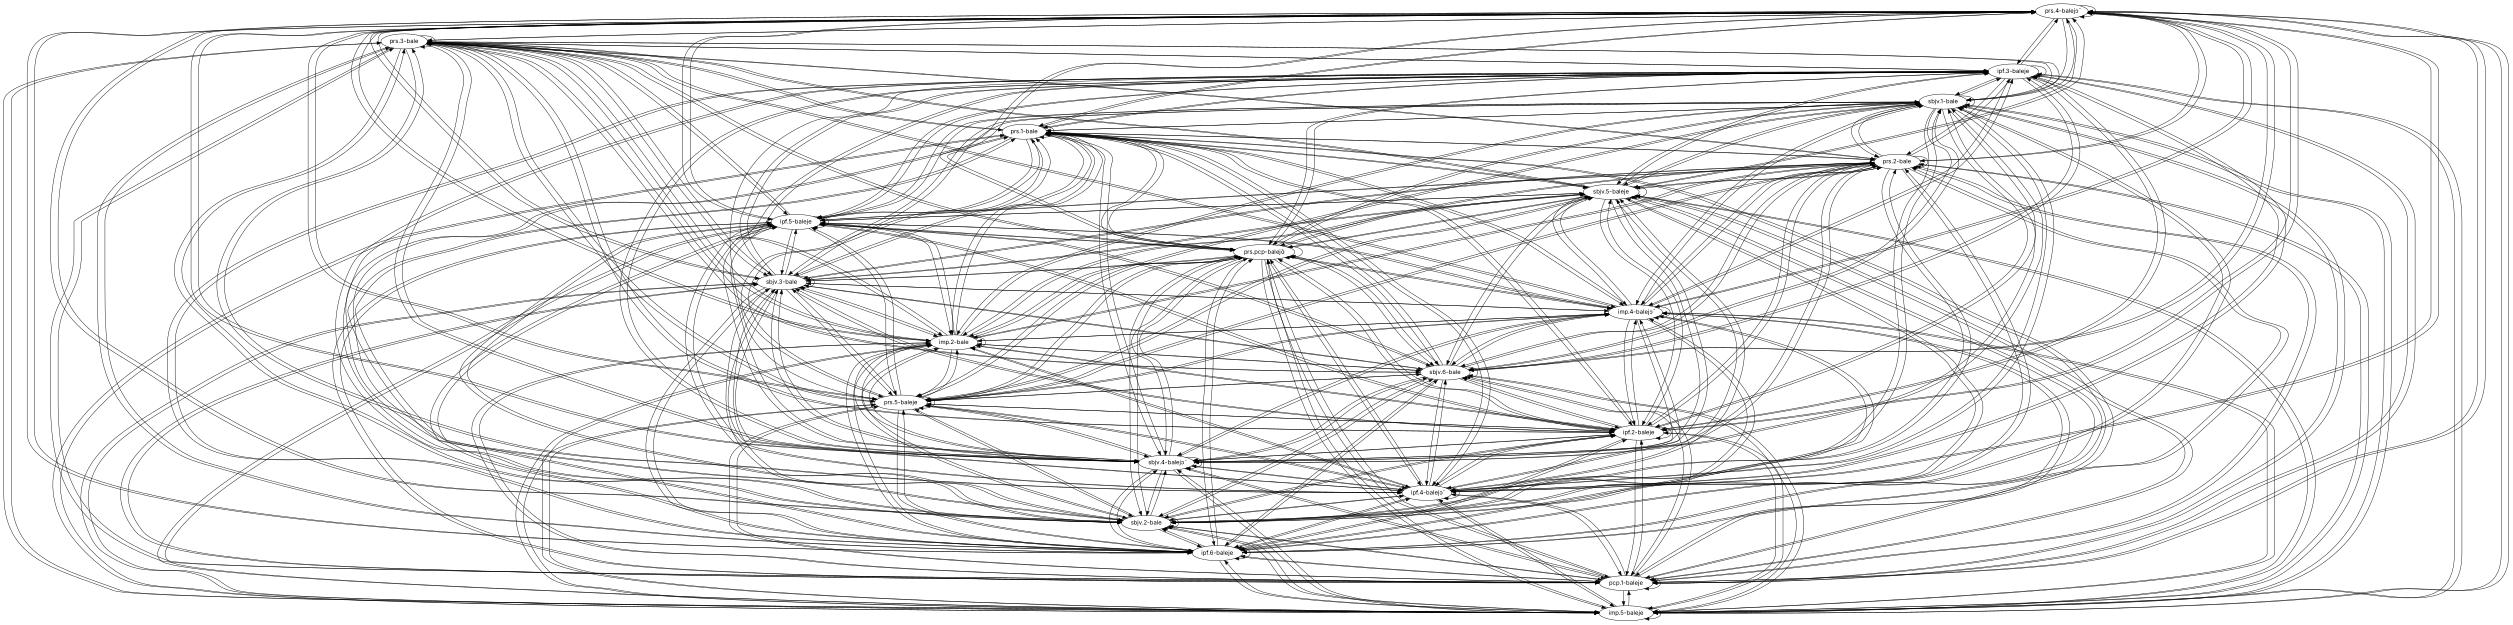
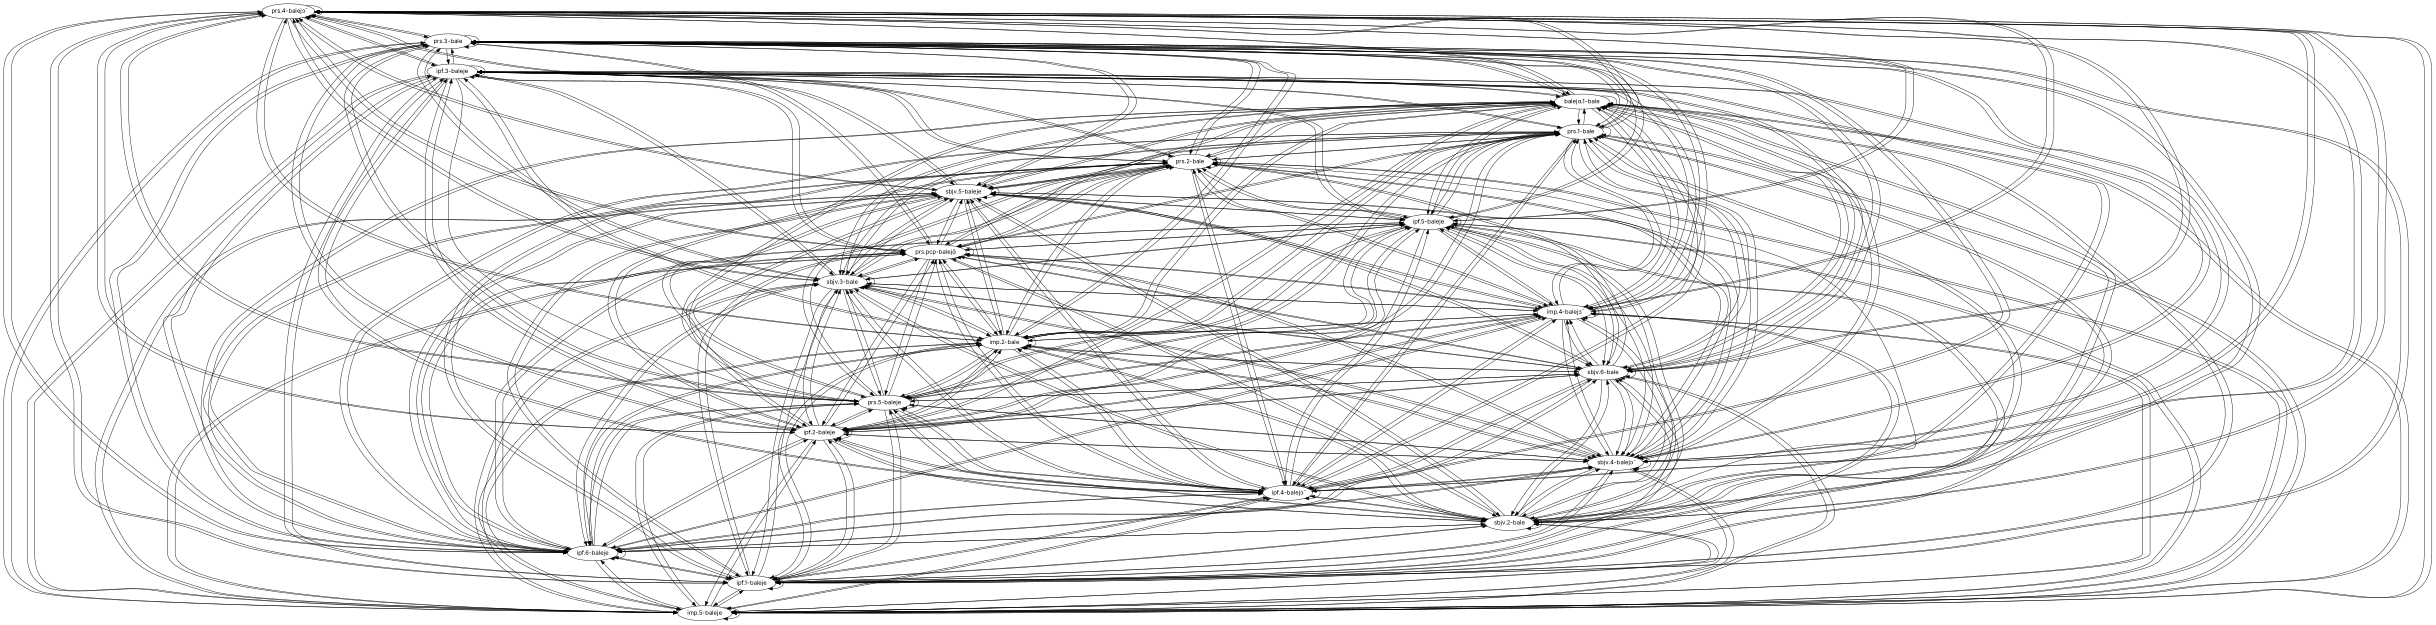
  digraph {
    fontname=Inter
    node [fontname=Inter tense=ipf weight=1.0]
    edge [fontname=Inter weight=1.0]
    n1 [cell="prs.4" label="prs.4-balejɔ̃" tense=prs]
    n2 [cell="prs.3" label="prs.3-bale" tense=prs weight=0.3]
    n3 [cell="imp.5" label="imp.5-baleje" tense=imp]
-   n4 [cell="ipf.1" label="pcp.1-baleje"]
+   n4 [cell="ipf.1" label="ipf.1-baleje"]
    n5 [cell="ipf.6" label="ipf.6-baleje"]
    n6 [cell="sbjv.2" label="sbjv.2-bale" tense=sbjv weight=0.34]
    n7 [cell="ipf.4" label="ipf.4-balejɔ̃"]
    n8 [cell="sbjv.4" label="sbjv.4-balejɔ̃" tense=sbjv]
    n9 [cell="ipf.2" label="ipf.2-baleje"]
    n10 [cell="prs.5" label="prs.5-baleje" tense=prs]
    n11 [cell="sbjv.6" label="sbjv.6-bale" tense=sbjv weight=0.34]
    n12 [cell="imp.2" label="imp.2-bale" tense=imp weight=0.3]
    n13 [cell="imp.4" label="imp.4-balejɔ̃" tense=imp]
    n14 [cell="sbjv.3" label="sbjv.3-bale" tense=sbjv weight=0.34]
    n15 [cell="prs.pcp" label="prs.pcp-balejɑ̃" tense="prs.pcp"]
    n16 [cell="ipf.5" label="ipf.5-baleje"]
    n17 [cell="sbjv.5" label="sbjv.5-baleje" tense=sbjv]
    n18 [cell="prs.2" label="prs.2-bale" tense=prs weight=0.3]
    n19 [cell="prs.1" label="prs.1-bale" tense=prs weight=0.3]
-   n20 [cell="sbjv.1" label="sbjv.1-bale" tense=sbjv weight=0.34]
+   n20 [cell="sbjv.1" label="balejɑ.1-bale" tense=sbjv weight=0.34]
    n21 [cell="ipf.3" label="ipf.3-baleje"]
    n1 -> n1
    n1 -> n2 [weight=0.09]
    n1 -> n3
    n1 -> n4
    n1 -> n5
    n1 -> n6 [weight=0.1156]
    n1 -> n7
    n1 -> n8
    n1 -> n9
    n1 -> n10
    n1 -> n11 [weight=0.1156]
    n1 -> n12 [weight=0.09]
    n1 -> n13
    n1 -> n14 [weight=0.1156]
    n1 -> n15
    n1 -> n16
    n1 -> n17
    n1 -> n18 [weight=0.09]
    n1 -> n19 [weight=0.09]
    n1 -> n20 [weight=0.1156]
    n1 -> n21
    n2 -> n1 [weight=0.15]
    n2 -> n2 [weight=0.3]
    n2 -> n3 [weight=0.0]
    n2 -> n4 [weight=0.0]
    n2 -> n5 [weight=0.0]
    n2 -> n6 [weight=0.17]
    n2 -> n7 [weight=0.54]
    n2 -> n8 [weight=0.57]
    n2 -> n9 [weight=0.0]
    n2 -> n10 [weight=0.15]
    n2 -> n11 [weight=0.17]
    n2 -> n12 [weight=0.3]
    n2 -> n13 [weight=0.0]
    n2 -> n14 [weight=0.17]
    n2 -> n15 [weight=0.0]
    n2 -> n16 [weight=0.54]
    n2 -> n17 [weight=0.57]
    n2 -> n18 [weight=0.3]
    n2 -> n19 [weight=0.3]
    n2 -> n20 [weight=0.17]
    n2 -> n21 [weight=0.0]
    n3 -> n1
    n3 -> n2 [weight=0.09]
    n3 -> n3
    n3 -> n4
    n3 -> n5
    n3 -> n6 [weight=0.1088]
    n3 -> n7
    n3 -> n8
    n3 -> n9
    n3 -> n10
    n3 -> n11 [weight=0.1088]
    n3 -> n12 [weight=0.084]
    n3 -> n13
    n3 -> n14 [weight=0.1088]
    n3 -> n15
    n3 -> n16
    n3 -> n17
    n3 -> n18 [weight=0.09]
    n3 -> n19 [weight=0.084]
    n3 -> n20 [weight=0.1088]
    n3 -> n21
    n4 -> n1
    n4 -> n2 [weight=0.09]
    n4 -> n3
    n4 -> n4
    n4 -> n5
    n4 -> n6 [weight=0.1156]
    n4 -> n7
    n4 -> n8
    n4 -> n9
    n4 -> n10
    n4 -> n11 [weight=0.1156]
    n4 -> n12 [weight=0.09]
    n4 -> n13
    n4 -> n14 [weight=0.1156]
    n4 -> n15
    n4 -> n16
    n4 -> n17
    n4 -> n18 [weight=0.09]
    n4 -> n19 [weight=0.09]
    n4 -> n20 [weight=0.1156]
    n4 -> n21
    n5 -> n1
    n5 -> n2 [weight=0.09]
    n5 -> n3
    n5 -> n4
    n5 -> n5
    n5 -> n6 [weight=0.1156]
    n5 -> n7
    n5 -> n8
    n5 -> n9
    n5 -> n10
    n5 -> n11 [weight=0.1156]
    n5 -> n12 [weight=0.09]
    n5 -> n13
    n5 -> n14 [weight=0.1156]
    n5 -> n15
    n5 -> n16
    n5 -> n17
    n5 -> n18 [weight=0.09]
    n5 -> n19 [weight=0.09]
    n5 -> n20 [weight=0.1156]
    n5 -> n21
    n6 -> n1 [weight=0.3]
    n6 -> n2 [weight=0.3]
    n6 -> n3 [weight=0.31]
    n6 -> n4 [weight=0.3]
    n6 -> n5 [weight=0.3]
    n6 -> n6 [weight=0.34]
    n6 -> n7
    n6 -> n8
    n6 -> n9 [weight=0.3]
    n6 -> n10 [weight=0.3]
    n6 -> n11 [weight=0.34]
    n6 -> n12 [weight=0.3]
    n6 -> n13 [weight=0.31]
    n6 -> n14 [weight=0.34]
    n6 -> n15 [weight=0.31]
    n6 -> n16
    n6 -> n17
    n6 -> n18 [weight=0.3]
    n6 -> n19 [weight=0.3]
    n6 -> n20 [weight=0.34]
    n6 -> n21 [weight=0.3]
    n7 -> n1 [weight=0.08]
    n7 -> n2 [weight=0.138]
    n7 -> n3 [weight=0.08]
    n7 -> n4 [weight=0.08]
    n7 -> n5 [weight=0.08]
    n7 -> n6 [weight=0.153]
    n7 -> n7
    n7 -> n8
    n7 -> n9 [weight=0.08]
    n7 -> n10 [weight=0.08]
    n7 -> n11 [weight=0.153]
    n7 -> n12 [weight=0.138]
    n7 -> n13 [weight=0.08]
    n7 -> n14 [weight=0.153]
    n7 -> n15 [weight=0.08]
    n7 -> n16
    n7 -> n17
    n7 -> n18 [weight=0.138]
    n7 -> n19 [weight=0.138]
    n7 -> n20 [weight=0.153]
    n7 -> n21 [weight=0.08]
    n8 -> n1 [weight=0.08]
    n8 -> n2 [weight=0.138]
    n8 -> n3 [weight=0.08]
    n8 -> n4 [weight=0.08]
    n8 -> n5 [weight=0.08]
    n8 -> n6 [weight=0.1564]
    n8 -> n7
    n8 -> n8
    n8 -> n9 [weight=0.08]
    n8 -> n10 [weight=0.08]
    n8 -> n11 [weight=0.1564]
    n8 -> n12 [weight=0.138]
    n8 -> n13 [weight=0.08]
    n8 -> n14 [weight=0.1564]
    n8 -> n15 [weight=0.08]
    n8 -> n16
    n8 -> n17
    n8 -> n18 [weight=0.138]
    n8 -> n19 [weight=0.138]
    n8 -> n20 [weight=0.1564]
    n8 -> n21 [weight=0.08]
    n9 -> n1
    n9 -> n2 [weight=0.09]
    n9 -> n3
    n9 -> n4
    n9 -> n5
    n9 -> n6 [weight=0.1156]
    n9 -> n7
    n9 -> n8
    n9 -> n9
    n9 -> n10
    n9 -> n11 [weight=0.1156]
    n9 -> n12 [weight=0.09]
    n9 -> n13
    n9 -> n14 [weight=0.1156]
    n9 -> n15
    n9 -> n16
    n9 -> n17
    n9 -> n18 [weight=0.09]
    n9 -> n19 [weight=0.09]
    n9 -> n20 [weight=0.1156]
    n9 -> n21
    n10 -> n1
    n10 -> n2 [weight=0.09]
    n10 -> n3
    n10 -> n4
    n10 -> n5
    n10 -> n6 [weight=0.1156]
    n10 -> n7
    n10 -> n8
    n10 -> n9
    n10 -> n10
    n10 -> n11 [weight=0.1156]
    n10 -> n12 [weight=0.09]
    n10 -> n13
    n10 -> n14 [weight=0.1156]
    n10 -> n15
    n10 -> n16
    n10 -> n17
    n10 -> n18 [weight=0.09]
    n10 -> n19 [weight=0.09]
    n10 -> n20 [weight=0.1156]
    n11 -> n1 [weight=0.3]
    n11 -> n2 [weight=0.3]
    n11 -> n3 [weight=0.31]
    n11 -> n4 [weight=0.3]
    n11 -> n5 [weight=0.3]
    n11 -> n6 [weight=0.34]
    n11 -> n7
    n11 -> n8
    n11 -> n9 [weight=0.3]
    n11 -> n10 [weight=0.3]
    n11 -> n11 [weight=0.34]
    n11 -> n12 [weight=0.3]
    n11 -> n13 [weight=0.31]
    n11 -> n14 [weight=0.34]
    n11 -> n15 [weight=0.31]
    n11 -> n16
    n11 -> n17
    n11 -> n18 [weight=0.3]
    n11 -> n19 [weight=0.3]
    n11 -> n20 [weight=0.34]
    n11 -> n21 [weight=0.3]
    n12 -> n1 [weight=0.0]
    n12 -> n2 [weight=0.3]
    n12 -> n3 [weight=0.0]
    n12 -> n4 [weight=0.0]
    n12 -> n5 [weight=0.0]
    n12 -> n6 [weight=0.17]
    n12 -> n7 [weight=0.57]
    n12 -> n8 [weight=0.57]
    n12 -> n9 [weight=0.0]
    n12 -> n10 [weight=0.0]
    n12 -> n11 [weight=0.17]
    n12 -> n12 [weight=0.3]
    n12 -> n13 [weight=0.0]
    n12 -> n14 [weight=0.17]
    n12 -> n15 [weight=0.0]
    n12 -> n16 [weight=0.57]
    n12 -> n17 [weight=0.57]
    n12 -> n18 [weight=0.3]
    n12 -> n19 [weight=0.3]
    n12 -> n20 [weight=0.17]
    n12 -> n21 [weight=0.0]
    n13 -> n1
    n13 -> n2 [weight=0.09]
    n13 -> n3
    n13 -> n4
    n13 -> n5
    n13 -> n6 [weight=0.1088]
    n13 -> n7
    n13 -> n8
    n13 -> n9
    n13 -> n10
    n13 -> n11 [weight=0.1088]
    n13 -> n12 [weight=0.084]
    n13 -> n13
    n13 -> n14 [weight=0.1088]
    n13 -> n15
    n13 -> n16
    n13 -> n17
    n13 -> n18 [weight=0.09]
    n13 -> n19 [weight=0.084]
    n13 -> n20 [weight=0.1088]
    n13 -> n21
    n14 -> n1 [weight=0.3]
    n14 -> n2 [weight=0.3]
    n14 -> n3 [weight=0.31]
    n14 -> n4 [weight=0.3]
    n14 -> n5 [weight=0.3]
    n14 -> n6 [weight=0.34]
    n14 -> n7
    n14 -> n8
    n14 -> n9 [weight=0.3]
    n14 -> n10 [weight=0.3]
    n14 -> n11 [weight=0.34]
    n14 -> n12 [weight=0.3]
    n14 -> n13 [weight=0.31]
    n14 -> n14 [weight=0.34]
    n14 -> n15 [weight=0.31]
    n14 -> n16
    n14 -> n17
    n14 -> n18 [weight=0.3]
    n14 -> n19 [weight=0.3]
    n14 -> n20 [weight=0.34]
    n14 -> n21 [weight=0.3]
    n15 -> n1
    n15 -> n2 [weight=0.09]
    n15 -> n3
    n15 -> n4
    n15 -> n5
    n15 -> n6 [weight=0.1054]
    n15 -> n7
    n15 -> n8
    n15 -> n9
    n15 -> n10
    n15 -> n11 [weight=0.1054]
    n15 -> n12 [weight=0.084]
    n15 -> n13
    n15 -> n14 [weight=0.1054]
    n15 -> n15
    n15 -> n16
    n15 -> n17
    n15 -> n18 [weight=0.09]
    n15 -> n19 [weight=0.084]
    n15 -> n20 [weight=0.1054]
    n15 -> n21
    n16 -> n1 [weight=0.08]
    n16 -> n2 [weight=0.138]
    n16 -> n3 [weight=0.08]
    n16 -> n4 [weight=0.08]
    n16 -> n5 [weight=0.08]
    n16 -> n6 [weight=0.153]
    n16 -> n7
    n16 -> n8
    n16 -> n9 [weight=0.08]
    n16 -> n10 [weight=0.08]
    n16 -> n11 [weight=0.153]
    n16 -> n12 [weight=0.138]
    n16 -> n13 [weight=0.08]
    n16 -> n14 [weight=0.153]
    n16 -> n15 [weight=0.08]
    n16 -> n16
    n16 -> n17
    n16 -> n18 [weight=0.138]
    n16 -> n19 [weight=0.138]
    n16 -> n20 [weight=0.153]
    n16 -> n21 [weight=0.08]
    n17 -> n1 [weight=0.08]
    n17 -> n2 [weight=0.138]
    n17 -> n3 [weight=0.08]
    n17 -> n4 [weight=0.08]
    n17 -> n5 [weight=0.08]
    n17 -> n6 [weight=0.1564]
    n17 -> n7
    n17 -> n8
    n17 -> n9 [weight=0.08]
    n17 -> n10 [weight=0.08]
    n17 -> n11 [weight=0.1564]
    n17 -> n12 [weight=0.138]
    n17 -> n13 [weight=0.08]
    n17 -> n14 [weight=0.1564]
    n17 -> n15 [weight=0.08]
    n17 -> n16
    n17 -> n17
    n17 -> n18 [weight=0.138]
    n17 -> n19 [weight=0.138]
    n17 -> n20 [weight=0.1564]
    n17 -> n21 [weight=0.08]
    n18 -> n1 [weight=0.15]
    n18 -> n2 [weight=0.3]
    n18 -> n3 [weight=0.0]
    n18 -> n4 [weight=0.0]
    n18 -> n5 [weight=0.0]
-   n18 -> n6 [weight=0.17]
    n18 -> n7 [weight=0.54]
    n18 -> n8 [weight=0.57]
    n18 -> n9 [weight=0.0]
    n18 -> n10 [weight=0.15]
    n18 -> n11 [weight=0.17]
    n18 -> n12 [weight=0.3]
    n18 -> n13 [weight=0.0]
    n18 -> n14 [weight=0.17]
    n18 -> n15 [weight=0.0]
    n18 -> n16 [weight=0.54]
    n18 -> n17 [weight=0.57]
    n18 -> n18 [weight=0.3]
    n18 -> n19 [weight=0.3]
    n18 -> n20 [weight=0.17]
    n18 -> n21 [weight=0.0]
    n19 -> n1 [weight=0.0]
    n19 -> n2 [weight=0.3]
    n19 -> n3 [weight=0.0]
    n19 -> n4 [weight=0.0]
    n19 -> n5 [weight=0.0]
    n19 -> n6 [weight=0.17]
    n19 -> n7 [weight=0.57]
    n19 -> n8 [weight=0.57]
    n19 -> n9 [weight=0.0]
    n19 -> n10 [weight=0.0]
    n19 -> n11 [weight=0.17]
    n19 -> n12 [weight=0.3]
    n19 -> n13 [weight=0.0]
    n19 -> n14 [weight=0.17]
    n19 -> n15 [weight=0.0]
    n19 -> n16 [weight=0.57]
    n19 -> n17 [weight=0.57]
    n19 -> n18 [weight=0.3]
    n19 -> n19 [weight=0.3]
    n19 -> n20 [weight=0.17]
    n19 -> n21 [weight=0.0]
    n20 -> n1 [weight=0.3]
    n20 -> n2 [weight=0.3]
    n20 -> n3 [weight=0.31]
    n20 -> n4 [weight=0.3]
    n20 -> n5 [weight=0.3]
    n20 -> n6 [weight=0.34]
    n20 -> n7
    n20 -> n8
    n20 -> n9 [weight=0.3]
    n20 -> n10 [weight=0.3]
    n20 -> n11 [weight=0.34]
    n20 -> n12 [weight=0.3]
    n20 -> n13 [weight=0.31]
    n20 -> n14 [weight=0.34]
    n20 -> n15 [weight=0.31]
    n20 -> n16
    n20 -> n17
    n20 -> n18 [weight=0.3]
    n20 -> n19 [weight=0.3]
    n20 -> n20 [weight=0.34]
    n20 -> n21 [weight=0.3]
    n21 -> n1
    n21 -> n2 [weight=0.09]
    n21 -> n3
    n21 -> n4
    n21 -> n5
    n21 -> n6 [weight=0.1156]
    n21 -> n7
    n21 -> n8
    n21 -> n9
    n21 -> n10
    n21 -> n11 [weight=0.1156]
    n21 -> n12 [weight=0.09]
    n21 -> n13
    n21 -> n14 [weight=0.1156]
    n21 -> n15
    n21 -> n16
    n21 -> n17
    n21 -> n18 [weight=0.09]
    n21 -> n19 [weight=0.09]
    n21 -> n20 [weight=0.1156]
    n21 -> n21
  }
